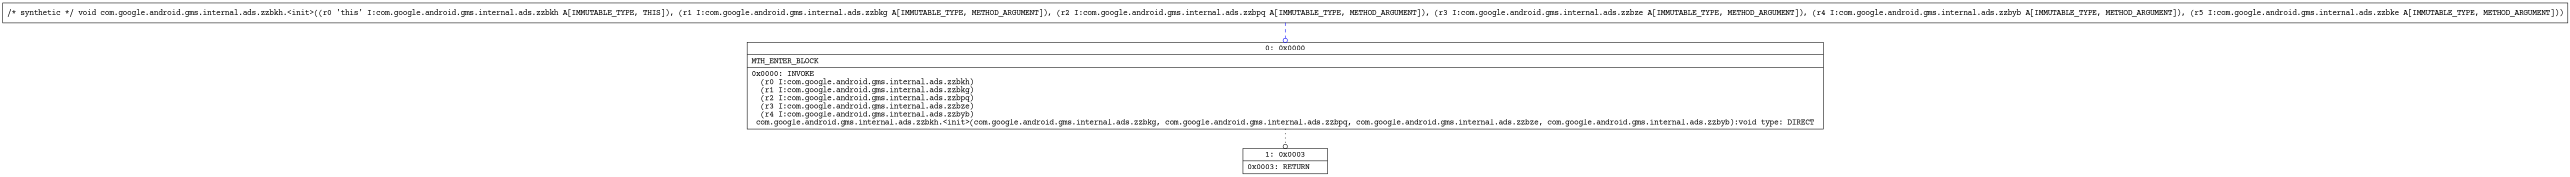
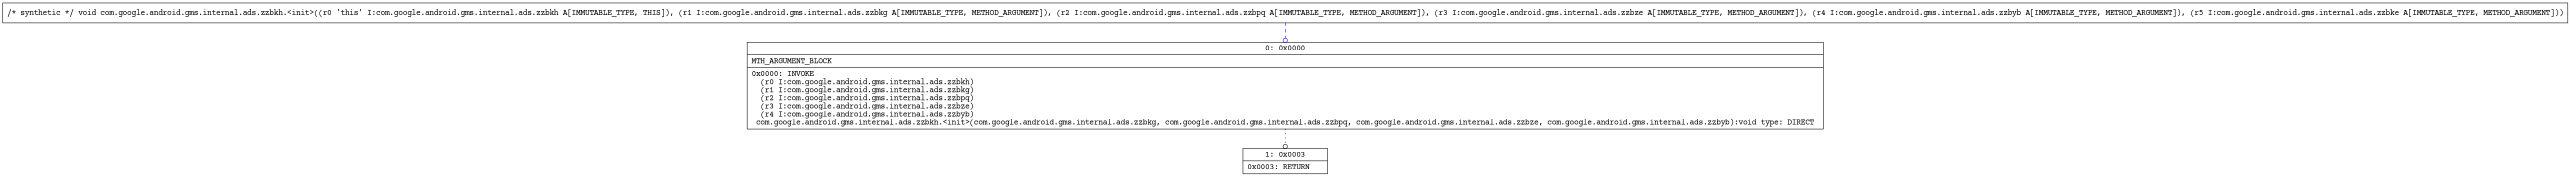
  digraph {
    fontname="Courier Prime"
    node [shape=record fontname="Courier Prime"]
    edge [arrowhead=odot fontname="Courier Prime"]
-   n1 [label="{0\:\ 0x0000|MTH_ENTER_BLOCK\l|0x0000: INVOKE  \l  (r0 I:com.google.android.gms.internal.ads.zzbkh)\l  (r1 I:com.google.android.gms.internal.ads.zzbkg)\l  (r2 I:com.google.android.gms.internal.ads.zzbpq)\l  (r3 I:com.google.android.gms.internal.ads.zzbze)\l  (r4 I:com.google.android.gms.internal.ads.zzbyb)\l com.google.android.gms.internal.ads.zzbkh.\<init\>(com.google.android.gms.internal.ads.zzbkg, com.google.android.gms.internal.ads.zzbpq, com.google.android.gms.internal.ads.zzbze, com.google.android.gms.internal.ads.zzbyb):void type: DIRECT \l}"]
+   n1 [label="{0\:\ 0x0000|MTH_ARGUMENT_BLOCK\l|0x0000: INVOKE  \l  (r0 I:com.google.android.gms.internal.ads.zzbkh)\l  (r1 I:com.google.android.gms.internal.ads.zzbkg)\l  (r2 I:com.google.android.gms.internal.ads.zzbpq)\l  (r3 I:com.google.android.gms.internal.ads.zzbze)\l  (r4 I:com.google.android.gms.internal.ads.zzbyb)\l com.google.android.gms.internal.ads.zzbkh.\<init\>(com.google.android.gms.internal.ads.zzbkg, com.google.android.gms.internal.ads.zzbpq, com.google.android.gms.internal.ads.zzbze, com.google.android.gms.internal.ads.zzbyb):void type: DIRECT \l}"]
    n2 [label="{1\:\ 0x0003|0x0003: RETURN   \l}"]
    n3 [label="{\/* synthetic *\/ void com.google.android.gms.internal.ads.zzbkh.\<init\>((r0 'this' I:com.google.android.gms.internal.ads.zzbkh A[IMMUTABLE_TYPE, THIS]), (r1 I:com.google.android.gms.internal.ads.zzbkg A[IMMUTABLE_TYPE, METHOD_ARGUMENT]), (r2 I:com.google.android.gms.internal.ads.zzbpq A[IMMUTABLE_TYPE, METHOD_ARGUMENT]), (r3 I:com.google.android.gms.internal.ads.zzbze A[IMMUTABLE_TYPE, METHOD_ARGUMENT]), (r4 I:com.google.android.gms.internal.ads.zzbyb A[IMMUTABLE_TYPE, METHOD_ARGUMENT]), (r5 I:com.google.android.gms.internal.ads.zzbke A[IMMUTABLE_TYPE, METHOD_ARGUMENT])) }"]
    n1 -> n2 [color=black style=dotted]
    n3 -> n1 [color=blue style=dashed]
  }
